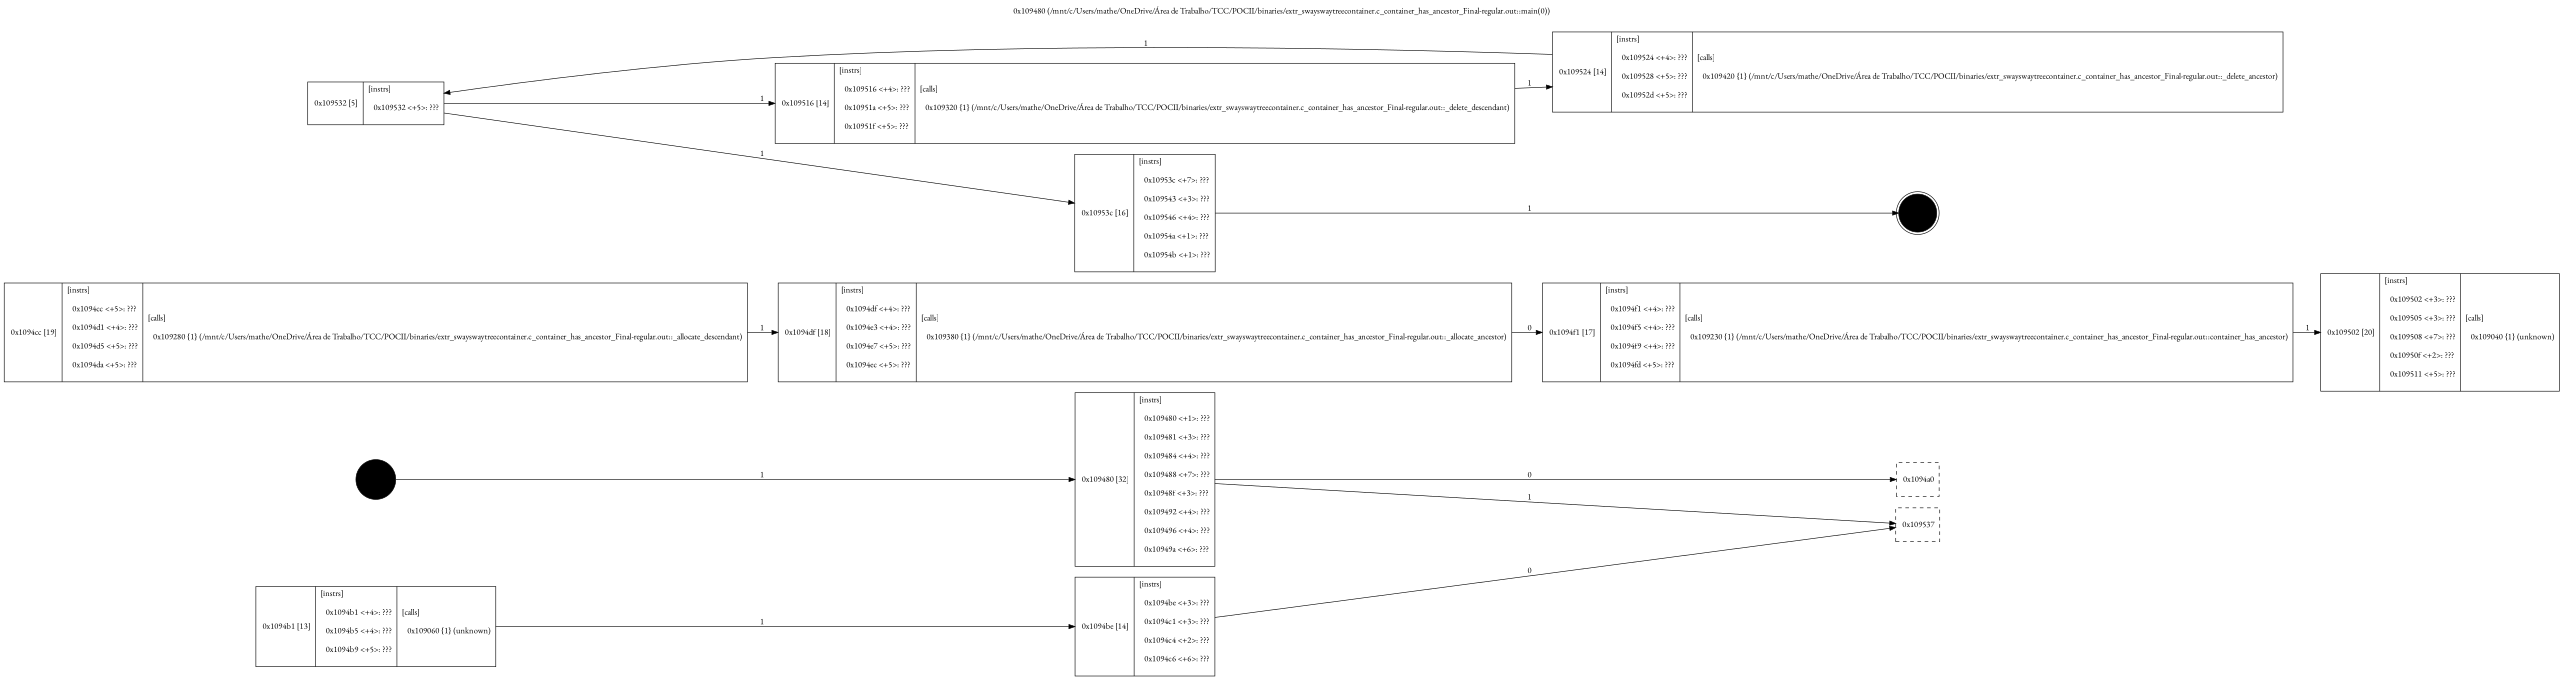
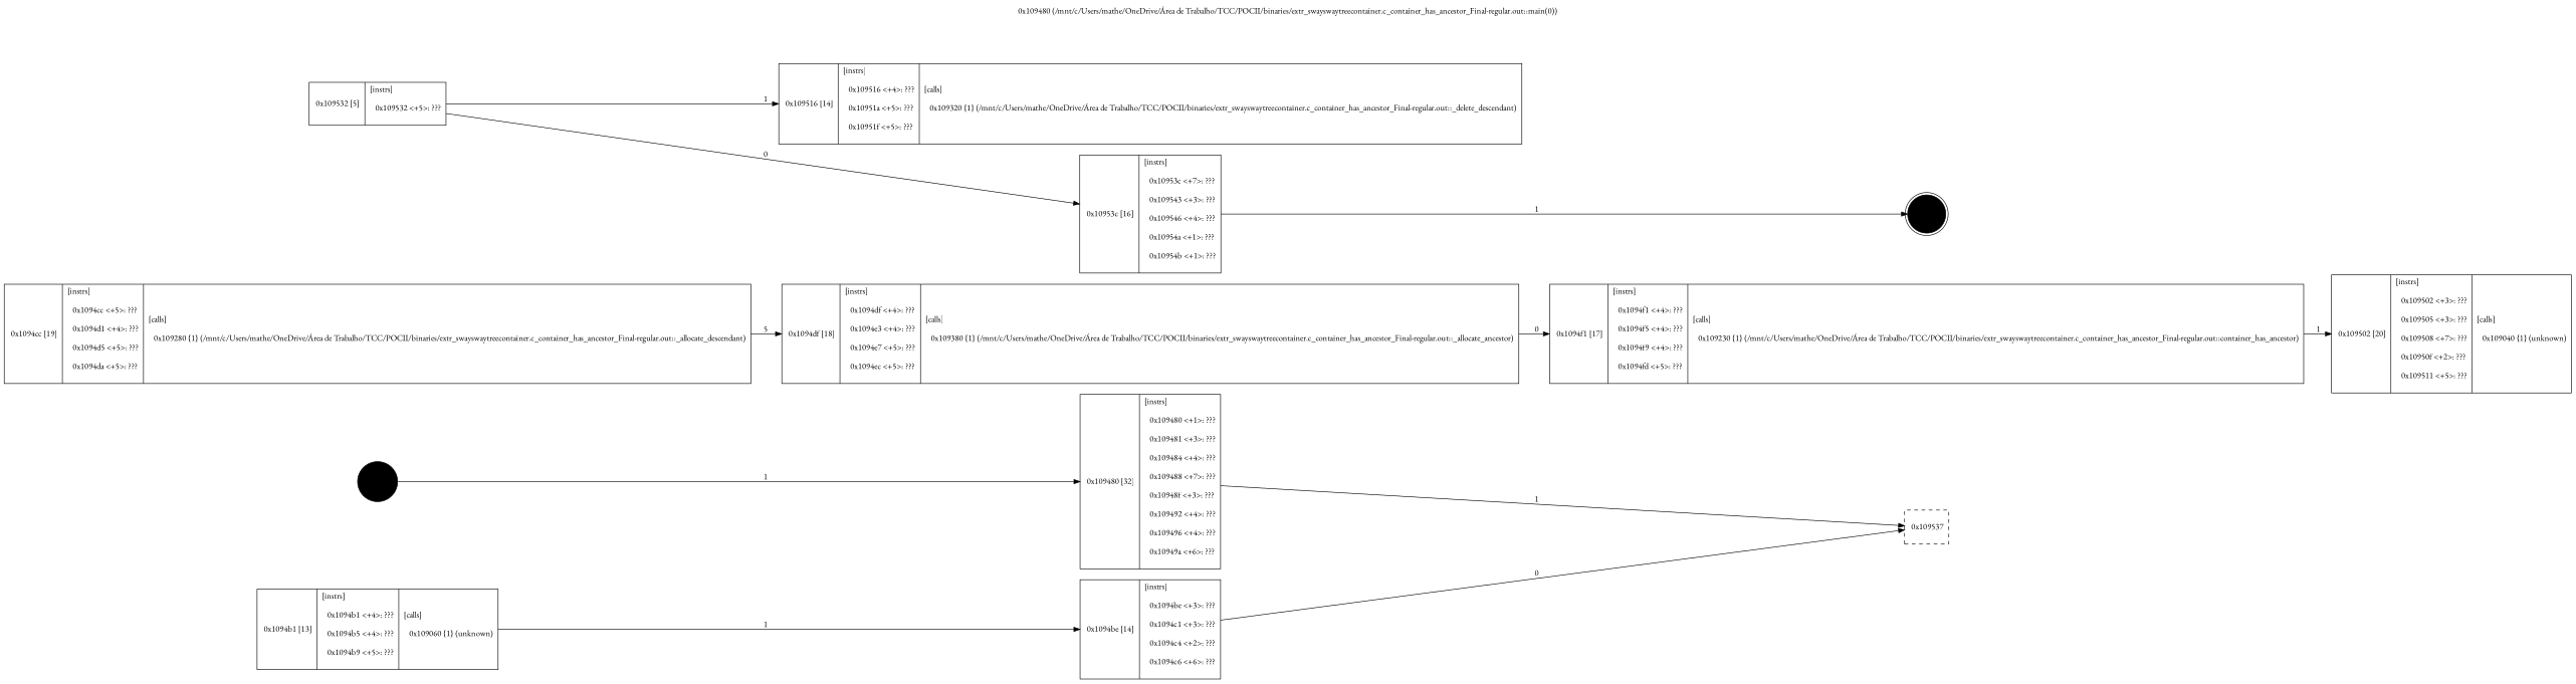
  digraph {
    fontname="EB Garamond"
    label="0x109480 (/mnt/c/Users/mathe/OneDrive/Área de Trabalho/TCC/POCII/binaries/extr_swayswaytreecontainer.c_container_has_ancestor_Final-regular.out::main(0))"
    labelloc=t
    rankdir=LR
    node [fontname="EB Garamond" shape=record]
    edge [fontname="EB Garamond"]
    Entry [fillcolor=black height=0.3 shape=circle style=filled width=0.3]
    n2 [label="{\n     0x109480 [32]\l\n     | [instrs]\l\n     &nbsp;&nbsp;0x109480 \<+1\>: ???\l\n     &nbsp;&nbsp;0x109481 \<+3\>: ???\l\n     &nbsp;&nbsp;0x109484 \<+4\>: ???\l\n     &nbsp;&nbsp;0x109488 \<+7\>: ???\l\n     &nbsp;&nbsp;0x10948f \<+3\>: ???\l\n     &nbsp;&nbsp;0x109492 \<+4\>: ???\l\n     &nbsp;&nbsp;0x109496 \<+4\>: ???\l\n     &nbsp;&nbsp;0x10949a \<+6\>: ???\l\n  }"]
-   n3 [label="{\n     0x1094a0\l\n  }" style=dashed]
    n4 [label="{\n     0x109537\l\n  }" style=dashed]
    n5 [label="{\n     0x1094b1 [13]\l\n     | [instrs]\l\n     &nbsp;&nbsp;0x1094b1 \<+4\>: ???\l\n     &nbsp;&nbsp;0x1094b5 \<+4\>: ???\l\n     &nbsp;&nbsp;0x1094b9 \<+5\>: ???\l\n     | [calls]\l\n     &nbsp;&nbsp;0x109060 \{1\} (unknown)\l\n  }"]
    n6 [label="{\n     0x1094be [14]\l\n     | [instrs]\l\n     &nbsp;&nbsp;0x1094be \<+3\>: ???\l\n     &nbsp;&nbsp;0x1094c1 \<+3\>: ???\l\n     &nbsp;&nbsp;0x1094c4 \<+2\>: ???\l\n     &nbsp;&nbsp;0x1094c6 \<+6\>: ???\l\n  }"]
    n7 [label="{\n     0x1094cc [19]\l\n     | [instrs]\l\n     &nbsp;&nbsp;0x1094cc \<+5\>: ???\l\n     &nbsp;&nbsp;0x1094d1 \<+4\>: ???\l\n     &nbsp;&nbsp;0x1094d5 \<+5\>: ???\l\n     &nbsp;&nbsp;0x1094da \<+5\>: ???\l\n     | [calls]\l\n     &nbsp;&nbsp;0x109280 \{1\} (/mnt/c/Users/mathe/OneDrive/Área de Trabalho/TCC/POCII/binaries/extr_swayswaytreecontainer.c_container_has_ancestor_Final-regular.out::_allocate_descendant)\l\n  }"]
    n8 [label="{\n     0x1094df [18]\l\n     | [instrs]\l\n     &nbsp;&nbsp;0x1094df \<+4\>: ???\l\n     &nbsp;&nbsp;0x1094e3 \<+4\>: ???\l\n     &nbsp;&nbsp;0x1094e7 \<+5\>: ???\l\n     &nbsp;&nbsp;0x1094ec \<+5\>: ???\l\n     | [calls]\l\n     &nbsp;&nbsp;0x109380 \{1\} (/mnt/c/Users/mathe/OneDrive/Área de Trabalho/TCC/POCII/binaries/extr_swayswaytreecontainer.c_container_has_ancestor_Final-regular.out::_allocate_ancestor)\l\n  }"]
    n9 [label="{\n     0x1094f1 [17]\l\n     | [instrs]\l\n     &nbsp;&nbsp;0x1094f1 \<+4\>: ???\l\n     &nbsp;&nbsp;0x1094f5 \<+4\>: ???\l\n     &nbsp;&nbsp;0x1094f9 \<+4\>: ???\l\n     &nbsp;&nbsp;0x1094fd \<+5\>: ???\l\n     | [calls]\l\n     &nbsp;&nbsp;0x109230 \{1\} (/mnt/c/Users/mathe/OneDrive/Área de Trabalho/TCC/POCII/binaries/extr_swayswaytreecontainer.c_container_has_ancestor_Final-regular.out::container_has_ancestor)\l\n  }"]
    Exit [fillcolor=black height=0.3 peripheries=2 shape=circle style=filled width=0.3]
    n11 [label="{\n     0x109502 [20]\l\n     | [instrs]\l\n     &nbsp;&nbsp;0x109502 \<+3\>: ???\l\n     &nbsp;&nbsp;0x109505 \<+3\>: ???\l\n     &nbsp;&nbsp;0x109508 \<+7\>: ???\l\n     &nbsp;&nbsp;0x10950f \<+2\>: ???\l\n     &nbsp;&nbsp;0x109511 \<+5\>: ???\l\n     | [calls]\l\n     &nbsp;&nbsp;0x109040 \{1\} (unknown)\l\n  }"]
    n12 [label="{\n     0x109516 [14]\l\n     | [instrs]\l\n     &nbsp;&nbsp;0x109516 \<+4\>: ???\l\n     &nbsp;&nbsp;0x10951a \<+5\>: ???\l\n     &nbsp;&nbsp;0x10951f \<+5\>: ???\l\n     | [calls]\l\n     &nbsp;&nbsp;0x109320 \{1\} (/mnt/c/Users/mathe/OneDrive/Área de Trabalho/TCC/POCII/binaries/extr_swayswaytreecontainer.c_container_has_ancestor_Final-regular.out::_delete_descendant)\l\n  }"]
-   n13 [label="{\n     0x109524 [14]\l\n     | [instrs]\l\n     &nbsp;&nbsp;0x109524 \<+4\>: ???\l\n     &nbsp;&nbsp;0x109528 \<+5\>: ???\l\n     &nbsp;&nbsp;0x10952d \<+5\>: ???\l\n     | [calls]\l\n     &nbsp;&nbsp;0x109420 \{1\} (/mnt/c/Users/mathe/OneDrive/Área de Trabalho/TCC/POCII/binaries/extr_swayswaytreecontainer.c_container_has_ancestor_Final-regular.out::_delete_ancestor)\l\n  }"]
    n14 [label="{\n     0x109532 [5]\l\n     | [instrs]\l\n     &nbsp;&nbsp;0x109532 \<+5\>: ???\l\n  }"]
    n15 [label="{\n     0x10953c [16]\l\n     | [instrs]\l\n     &nbsp;&nbsp;0x10953c \<+7\>: ???\l\n     &nbsp;&nbsp;0x109543 \<+3\>: ???\l\n     &nbsp;&nbsp;0x109546 \<+4\>: ???\l\n     &nbsp;&nbsp;0x10954a \<+1\>: ???\l\n     &nbsp;&nbsp;0x10954b \<+1\>: ???\l\n  }"]
    Entry -> n2 [label=" 1"]
-   n2 -> n3 [label=" 0"]
    n2 -> n4 [label=" 1"]
    n5 -> n6 [label=" 1"]
    n6 -> n4 [label=" 0"]
-   n7 -> n8 [label=" 1"]
+   n7 -> n8 [label=" 5"]
    n8 -> n9 [label=" 0"]
    n9 -> n11 [label=" 1"]
-   n12 -> n13 [label=" 1"]
-   n13 -> n14 [label=" 1"]
    n14 -> n12 [label=" 1"]
-   n14 -> n15 [label=" 1"]
+   n14 -> n15 [label=" 0"]
    n15 -> Exit [label=" 1"]
  }
